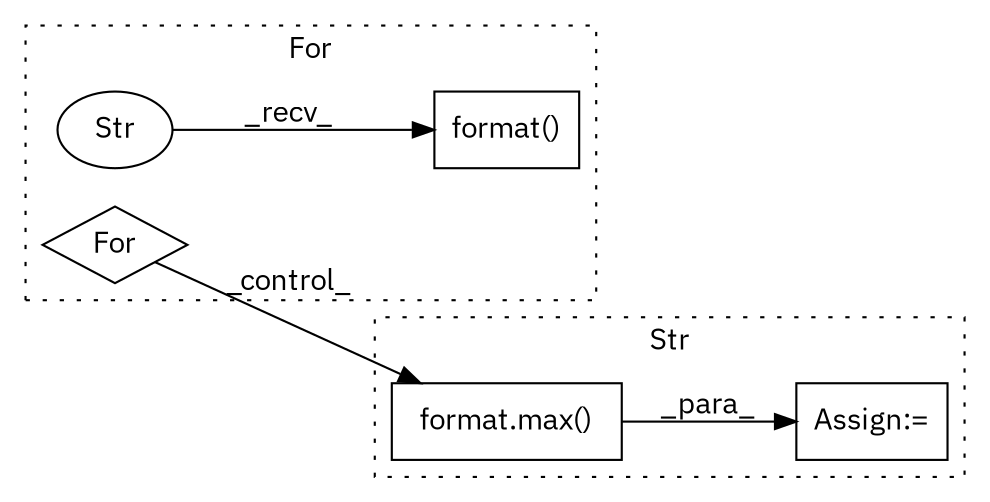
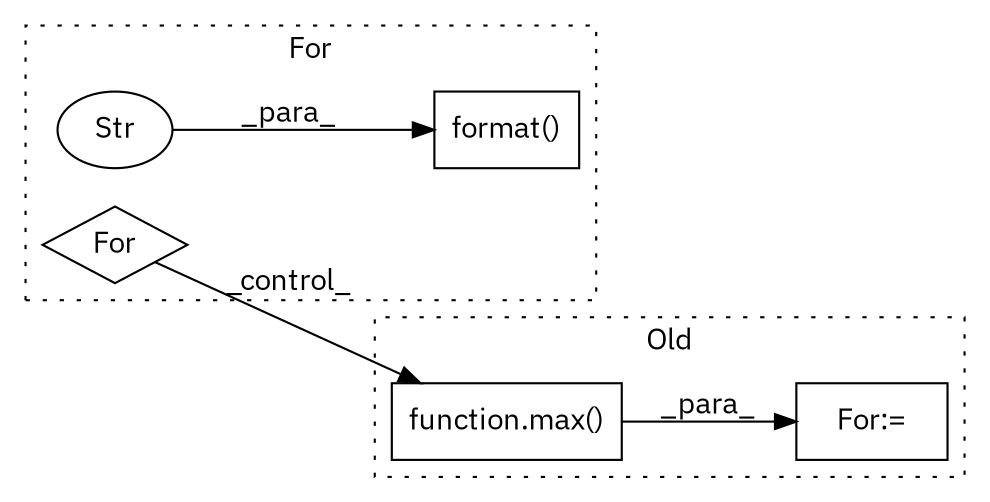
  digraph {
    fontname="IBM Plex Sans"
    rankdir=LR
    node [a=75 fontname="IBM Plex Sans" shape=box]
    edge [fontname="IBM Plex Sans"]
-   n1 [l="4,1" label="format.max()" s="7551,7578"]
-   n2 [a=68 l=3 label="Assign:=" s=8120]
+   n1 [l="4,1" label="function.max()" s="7551,7578"]
+   n2 [a=68 l=3 label="For:=" s=8120]
    n3 [l="13,1" label="format()" s="10598,10633"]
    n4 [a=66 l=5 label=Str s=10598 shape=ellipse]
    n5 [a=107 l="4,10" label=For s="10531,10575" shape=diamond]
    subgraph cluster_1 {
-     label=Str
+     label=Old
      style=dotted
      n1
      n2
    }
    subgraph cluster_2 {
      label=For
      style=dotted
      n3
      n4
      n5
    }
    n1 -> n2 [label=_para_]
-   n4 -> n3 [label=_recv_]
+   n4 -> n3 [label=_para_]
    n5 -> n1 [label=_control_]
  }
